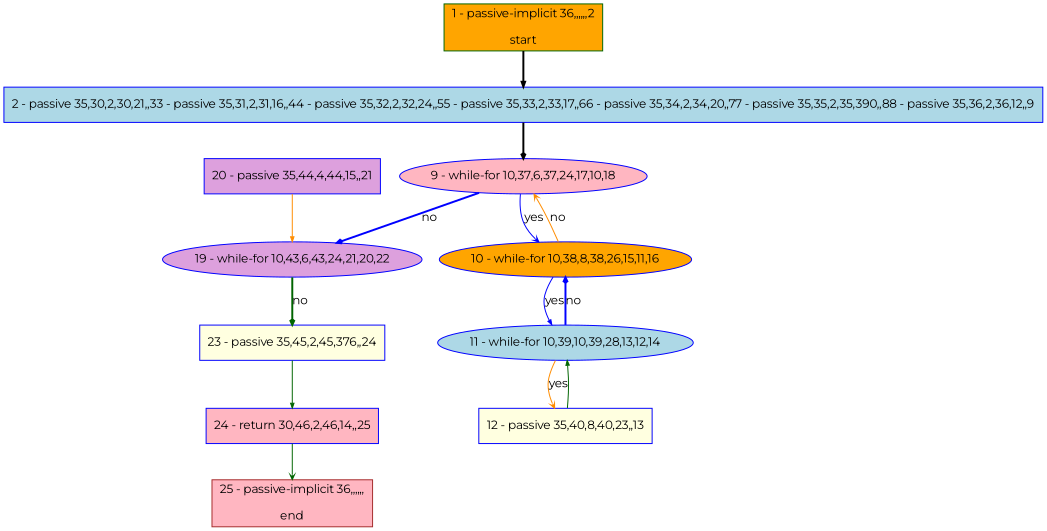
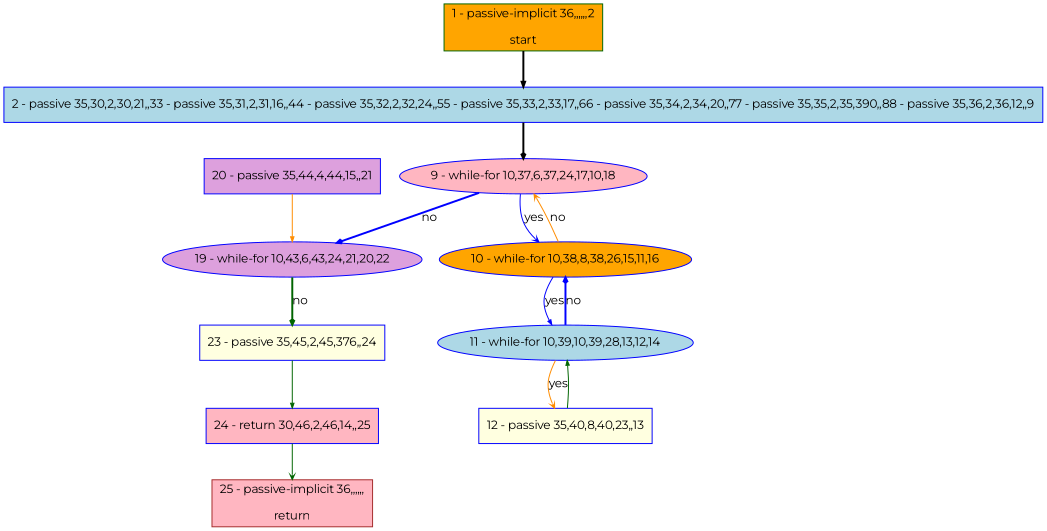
  digraph {
    bgcolor=white
    compound=true
    fillcolor="#FFFFCC"
    fontname=Montserrat
    fontsize=12
    pack=true
    packmode=clust
    style="rounded,filled"
    node [color="#0000ff" compound=true fillcolor=lightpink fixedsize=false fontname=Montserrat fontsize=12 node_initialized=no shape=box style=filled]
    edge [arrowhead=vee arrowsize=0.5 arrowtail=none color=blue compound=true dir=forward fontcolor=black fontname=Montserrat fontsize=12 style=solid]
    n1 [fillcolor=lightblue label="2 - passive 35,30,2,30,21,,33 - passive 35,31,2,31,16,,44 - passive 35,32,2,32,24,,55 - passive 35,33,2,33,17,,66 - passive 35,34,2,34,20,,77 - passive 35,35,2,35,390,,88 - passive 35,36,2,36,12,,9"]
    n2 [label="9 - while-for 10,37,6,37,24,17,10,18" shape=oval]
    n3 [fillcolor=orange label="10 - while-for 10,38,8,38,26,15,11,16" shape=oval]
    n4 [fillcolor=plum label="19 - while-for 10,43,6,43,24,21,20,22" shape=oval]
    n5 [color="#006400" fillcolor=orange label="1 - passive-implicit 36,,,,,,2\n\nstart"]
    n6 [fillcolor=lightblue label="11 - while-for 10,39,10,39,28,13,12,14" shape=oval]
    n7 [fillcolor=lightyellow label="23 - passive 35,45,2,45,376,,24"]
    n8 [fillcolor=lightyellow label="12 - passive 35,40,8,40,23,,13"]
    n9 [fillcolor=plum label="20 - passive 35,44,4,44,15,,21"]
    n10 [label="24 - return 30,46,2,46,14,,25"]
-   n11 [color="#a52a2a" label="25 - passive-implicit 36,,,,,,\n\nend"]
+   n11 [color="#a52a2a" label="25 - passive-implicit 36,,,,,,\n\nreturn"]
    n1 -> n2 [color=black style=bold]
    n2 -> n3 [label=yes]
    n2 -> n4 [label=no style=bold]
    n3 -> n2 [color=darkorange label=no]
    n3 -> n6 [arrowhead=normal label=yes]
    n4 -> n7 [color=darkgreen label=no style=bold]
    n5 -> n1 [arrowhead=normal color=black style=bold]
    n6 -> n3 [label=no style=bold]
    n6 -> n8 [color=darkorange label=yes]
    n7 -> n10 [arrowhead=normal color=darkgreen]
    n8 -> n6 [arrowhead=normal color=darkgreen]
    n9 -> n4 [arrowhead=normal color=darkorange]
    n10 -> n11 [color=darkgreen]
  }
